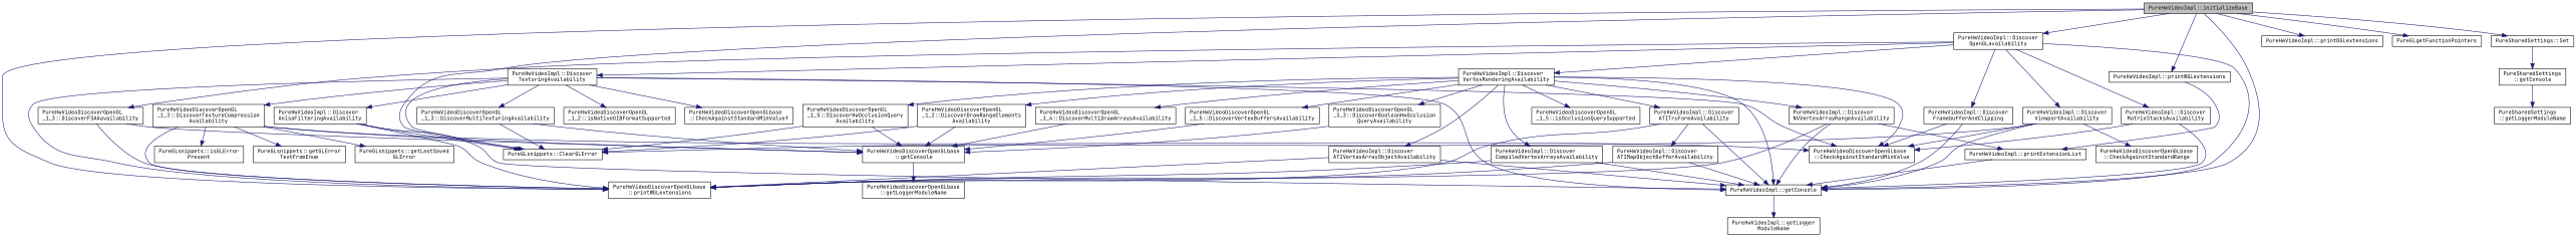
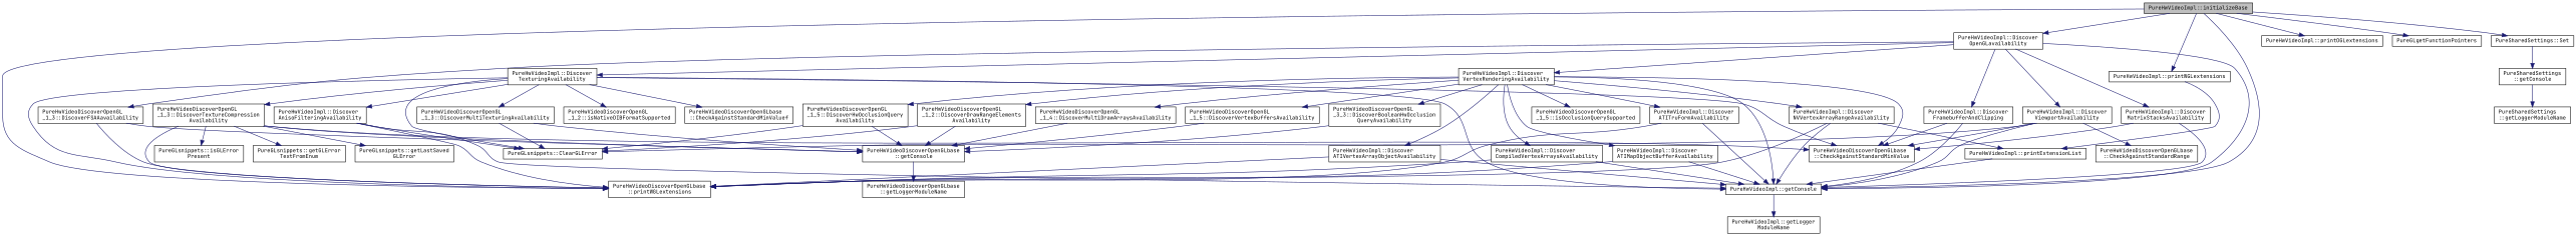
  digraph {
    fontname="JetBrains Mono"
    rankdir=TB
    node [color=black fillcolor=white fontname="JetBrains Mono" fontsize=10 shape=record style=filled]
    edge [color=midnightblue fontname="JetBrains Mono" fontsize=10 labelfontname=Helvetica labelfontsize=10 style=solid]
    n1 [fillcolor=grey75 fontcolor=black height=0.2 label="PureHwVideoImpl::initializeBase" width=0.4]
    n2 [height=0.2 label="PureGLsnippets::ClearGLError" width=0.4]
    n3 [height=0.2 label="PureHwVideoImpl::Discover\lOpenGLavailability" width=0.4]
    n4 [height=0.2 label="PureHwVideoImpl::getConsole" width=0.4]
    n5 [height=0.2 label="PureHwVideoDiscoverOpenGLbase\l::printWGLextensions" width=0.4]
    n6 [height=0.2 label="PureHwVideoImpl::printOGLextensions" width=0.4]
    n7 [height=0.2 label="PureHwVideoImpl::printWGLextensions" width=0.4]
    n8 [height=0.2 label=PureGLgetFunctionPointers width=0.4]
    n9 [height=0.2 label="PureSharedSettings::Set" width=0.4]
    n10 [height=0.2 label="PureHwVideoImpl::Discover\lFramebufferAndClipping" width=0.4]
    n11 [height=0.2 label="PureHwVideoDiscoverOpenGL\l_1_3::DiscoverFSAAavailability" width=0.4]
    n12 [height=0.2 label="PureHwVideoImpl::Discover\lMatrixStacksAvailability" width=0.4]
    n13 [height=0.2 label="PureHwVideoImpl::Discover\lTexturingAvailability" width=0.4]
    n14 [height=0.2 label="PureHwVideoImpl::Discover\lVertexRenderingAvailability" width=0.4]
    n15 [height=0.2 label="PureHwVideoImpl::Discover\lViewportAvailability" width=0.4]
    n16 [height=0.2 label="PureHwVideoImpl::getLogger\lModuleName" width=0.4]
    n17 [height=0.2 label="PureHwVideoImpl::printExtensionList" width=0.4]
    n18 [height=0.2 label="PureSharedSettings\l::getConsole" width=0.4]
    n19 [height=0.2 label="PureHwVideoDiscoverOpenGLbase\l::CheckAgainstStandardMinValue" width=0.4]
    n20 [height=0.2 label="PureHwVideoDiscoverOpenGLbase\l::getConsole" width=0.4]
    n21 [height=0.2 label="PureHwVideoDiscoverOpenGLbase\l::CheckAgainstStandardMinValuef" width=0.4]
    n22 [height=0.2 label="PureHwVideoImpl::Discover\lAnisoFilteringAvailability" width=0.4]
    n23 [height=0.2 label="PureHwVideoDiscoverOpenGL\l_1_3::DiscoverMultiTexturingAvailability" width=0.4]
    n24 [height=0.2 label="PureHwVideoDiscoverOpenGL\l_1_3::DiscoverTextureCompression\lAvailability" width=0.4]
    n25 [height=0.2 label="PureHwVideoDiscoverOpenGL\l_1_2::isNativeDIBFormatSupported" width=0.4]
    n26 [height=0.2 label="PureHwVideoImpl::Discover\lATIMapObjectBufferAvailability" width=0.4]
    n27 [height=0.2 label="PureHwVideoImpl::Discover\lATITruFormAvailability" width=0.4]
    n28 [height=0.2 label="PureHwVideoImpl::Discover\lATIVertexArrayObjectAvailability" width=0.4]
    n29 [height=0.2 label="PureHwVideoDiscoverOpenGL\l_3_3::DiscoverBooleanHwOcclusion\lQueryAvailability" width=0.4]
    n30 [height=0.2 label="PureHwVideoImpl::Discover\lCompiledVertexArraysAvailability" width=0.4]
    n31 [height=0.2 label="PureHwVideoDiscoverOpenGL\l_1_2::DiscoverDrawRangeElements\lAvailability" width=0.4]
    n32 [height=0.2 label="PureHwVideoDiscoverOpenGL\l_1_5::DiscoverHwOcclusionQuery\lAvailability" width=0.4]
    n33 [height=0.2 label="PureHwVideoDiscoverOpenGL\l_1_4::DiscoverMultiDrawArraysAvailability" width=0.4]
    n34 [height=0.2 label="PureHwVideoImpl::Discover\lNVVertexArrayRangeAvailability" width=0.4]
    n35 [height=0.2 label="PureHwVideoDiscoverOpenGL\l_1_5::DiscoverVertexBuffersAvailability" width=0.4]
    n36 [height=0.2 label="PureHwVideoDiscoverOpenGL\l_1_5::isOcclusionQuerySupported" width=0.4]
    n37 [height=0.2 label="PureHwVideoDiscoverOpenGLbase\l::CheckAgainstStandardRange" width=0.4]
    n38 [height=0.2 label="PureHwVideoDiscoverOpenGLbase\l::getLoggerModuleName" width=0.4]
    n39 [height=0.2 label="PureGLsnippets::getGLError\lTextFromEnum" width=0.4]
    n40 [height=0.2 label="PureGLsnippets::getLastSaved\lGLError" width=0.4]
    n41 [height=0.2 label="PureGLsnippets::isGLError\lPresent" width=0.4]
    n42 [height=0.2 label="PureSharedSettings\l::getLoggerModuleName" width=0.4]
-   n1 -> n2
    n1 -> n3
    n1 -> n4
    n1 -> n5
    n1 -> n6
    n1 -> n7
    n1 -> n8
    n1 -> n9
    n3 -> n4
    n3 -> n10
    n3 -> n11
    n3 -> n12
    n3 -> n13
    n3 -> n14
    n3 -> n15
    n4 -> n16
    n7 -> n17
    n9 -> n18
    n10 -> n4
    n10 -> n19
    n11 -> n5
    n11 -> n20
    n12 -> n4
    n12 -> n19
    n13 -> n2
    n13 -> n4
    n13 -> n5
    n13 -> n19
    n13 -> n21
    n13 -> n22
    n13 -> n23
    n13 -> n24
    n13 -> n25
    n14 -> n4
    n14 -> n19
-   n27 -> n26
+   n14 -> n26
    n14 -> n27
    n14 -> n28
    n14 -> n29
    n14 -> n30
    n14 -> n31
    n14 -> n32
    n14 -> n33
    n14 -> n34
    n14 -> n35
    n14 -> n36
    n15 -> n2
    n15 -> n4
    n15 -> n19
    n15 -> n37
    n17 -> n4
    n18 -> n42
    n20 -> n38
    n22 -> n2
    n22 -> n4
    n22 -> n5
    n23 -> n2
    n23 -> n20
    n24 -> n5
    n24 -> n19
    n24 -> n20
    n24 -> n39
    n24 -> n40
    n24 -> n41
    n26 -> n4
    n26 -> n5
    n27 -> n4
    n27 -> n5
    n28 -> n4
    n28 -> n5
    n29 -> n20
    n30 -> n4
    n30 -> n5
    n31 -> n2
    n31 -> n20
    n32 -> n2
    n32 -> n20
    n33 -> n20
    n34 -> n4
    n34 -> n5
    n34 -> n17
    n35 -> n20
  }
